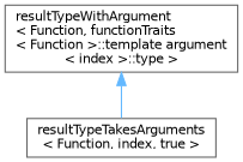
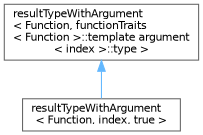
  digraph {
    rankdir=TB
    node [color=grey40 fillcolor=white fontname=Helvetica fontsize=10 shape=box style=filled]
    n1 [height=0.2 label="resultTypeWithArgument\l\< Function, functionTraits\l\< Function \>::template argument\l\< index \>::type \>" width=0.4]
-   n2 [height=0.2 label="resultTypeTakesArguments\l\< Function, index, true \>" width=0.4]
+   n2 [height=0.2 label="resultTypeWithArgument\l\< Function, index, true \>" width=0.4]
    n1 -> n2 [color=steelblue1 dir=back fontname=Helvetica fontsize=10 labelfontname=Helvetica labelfontsize=10 style=solid]
  }
